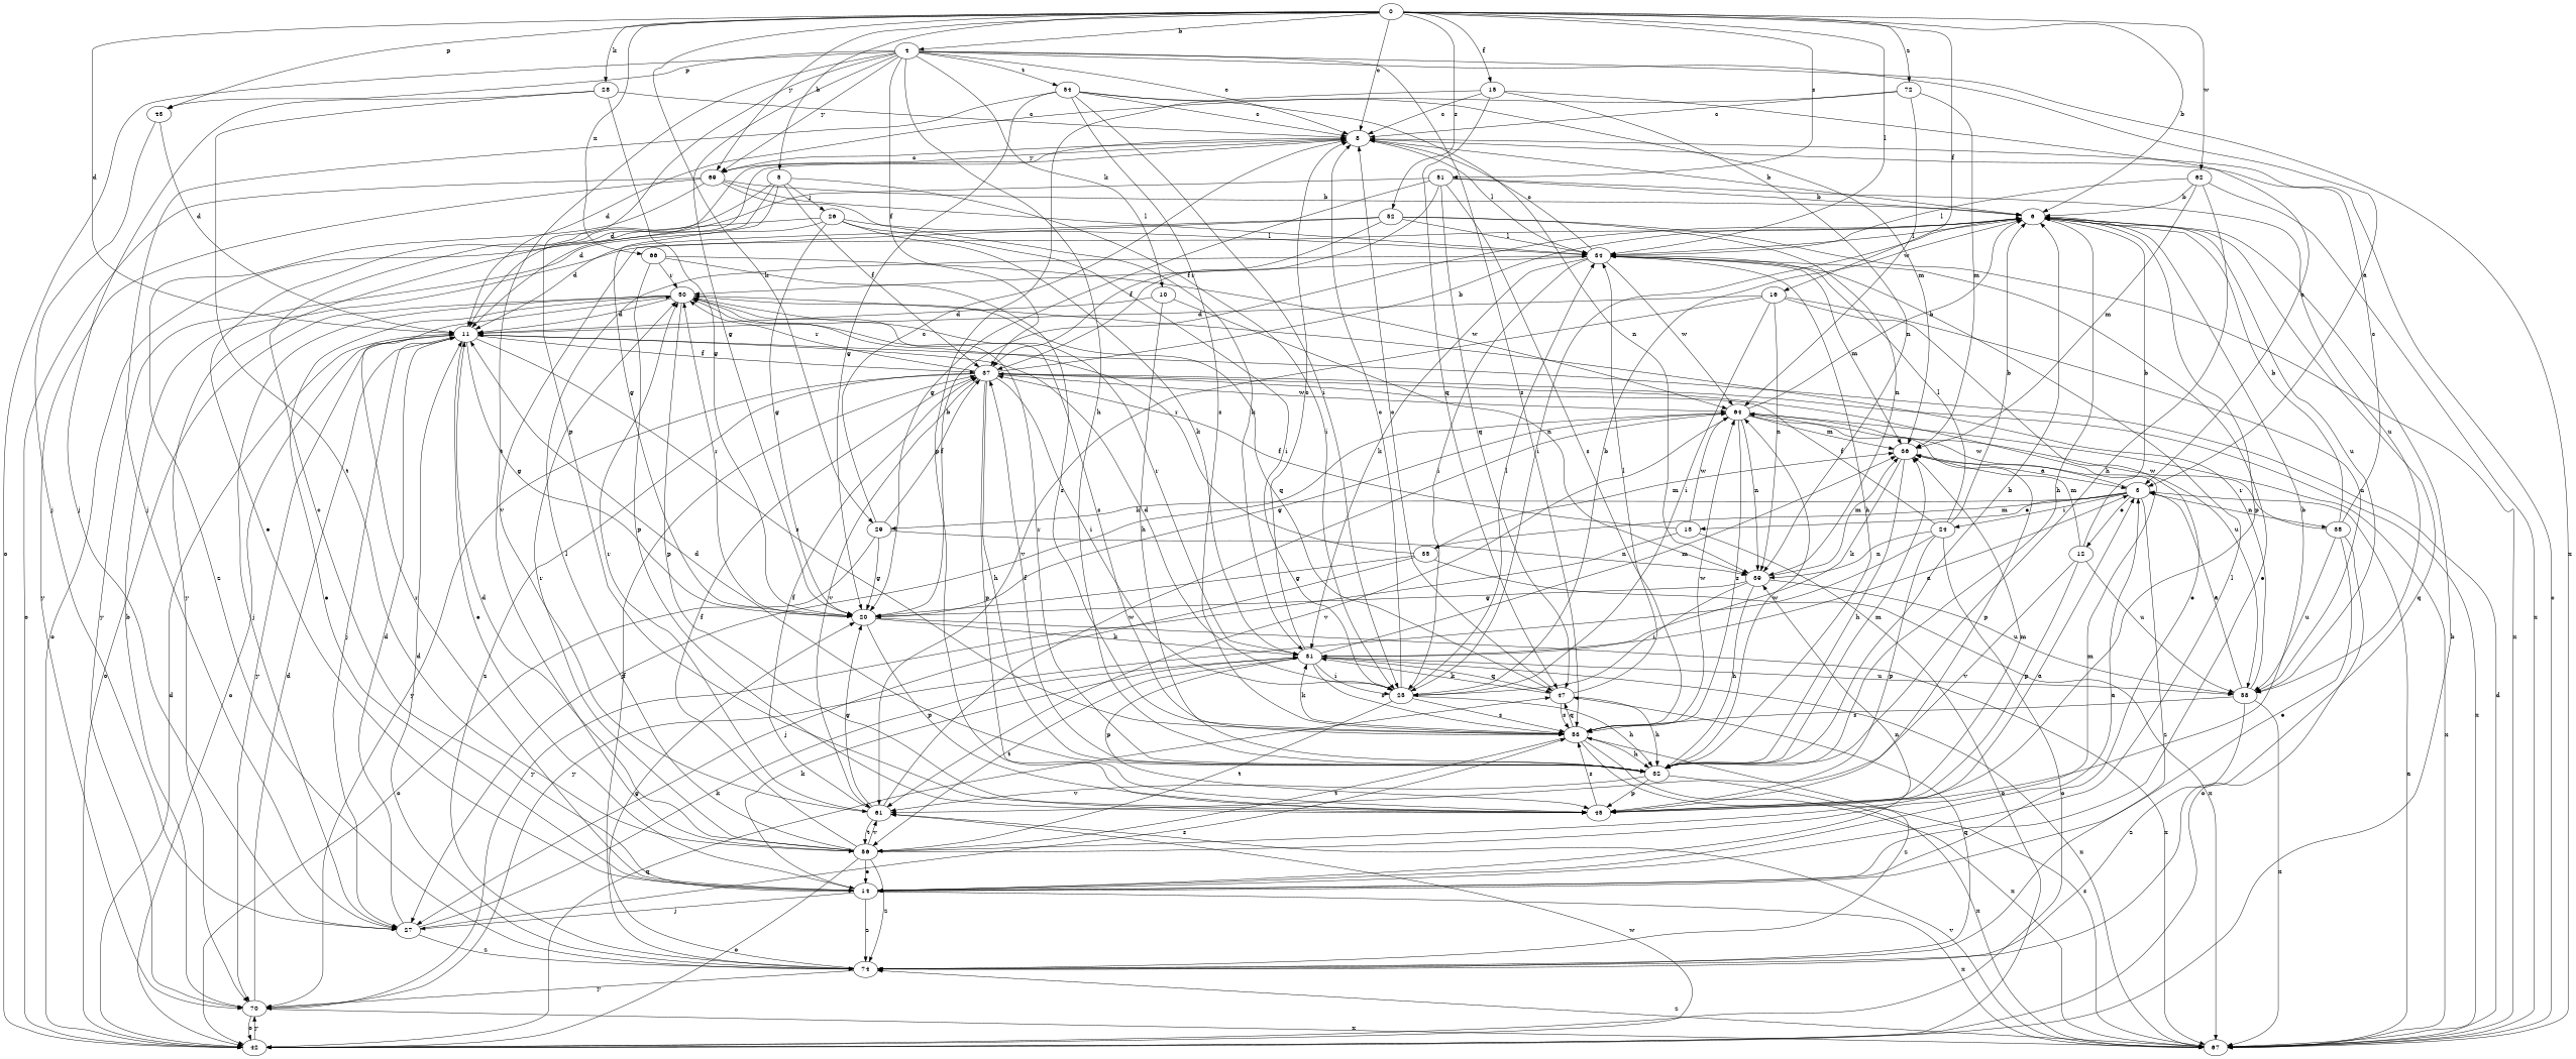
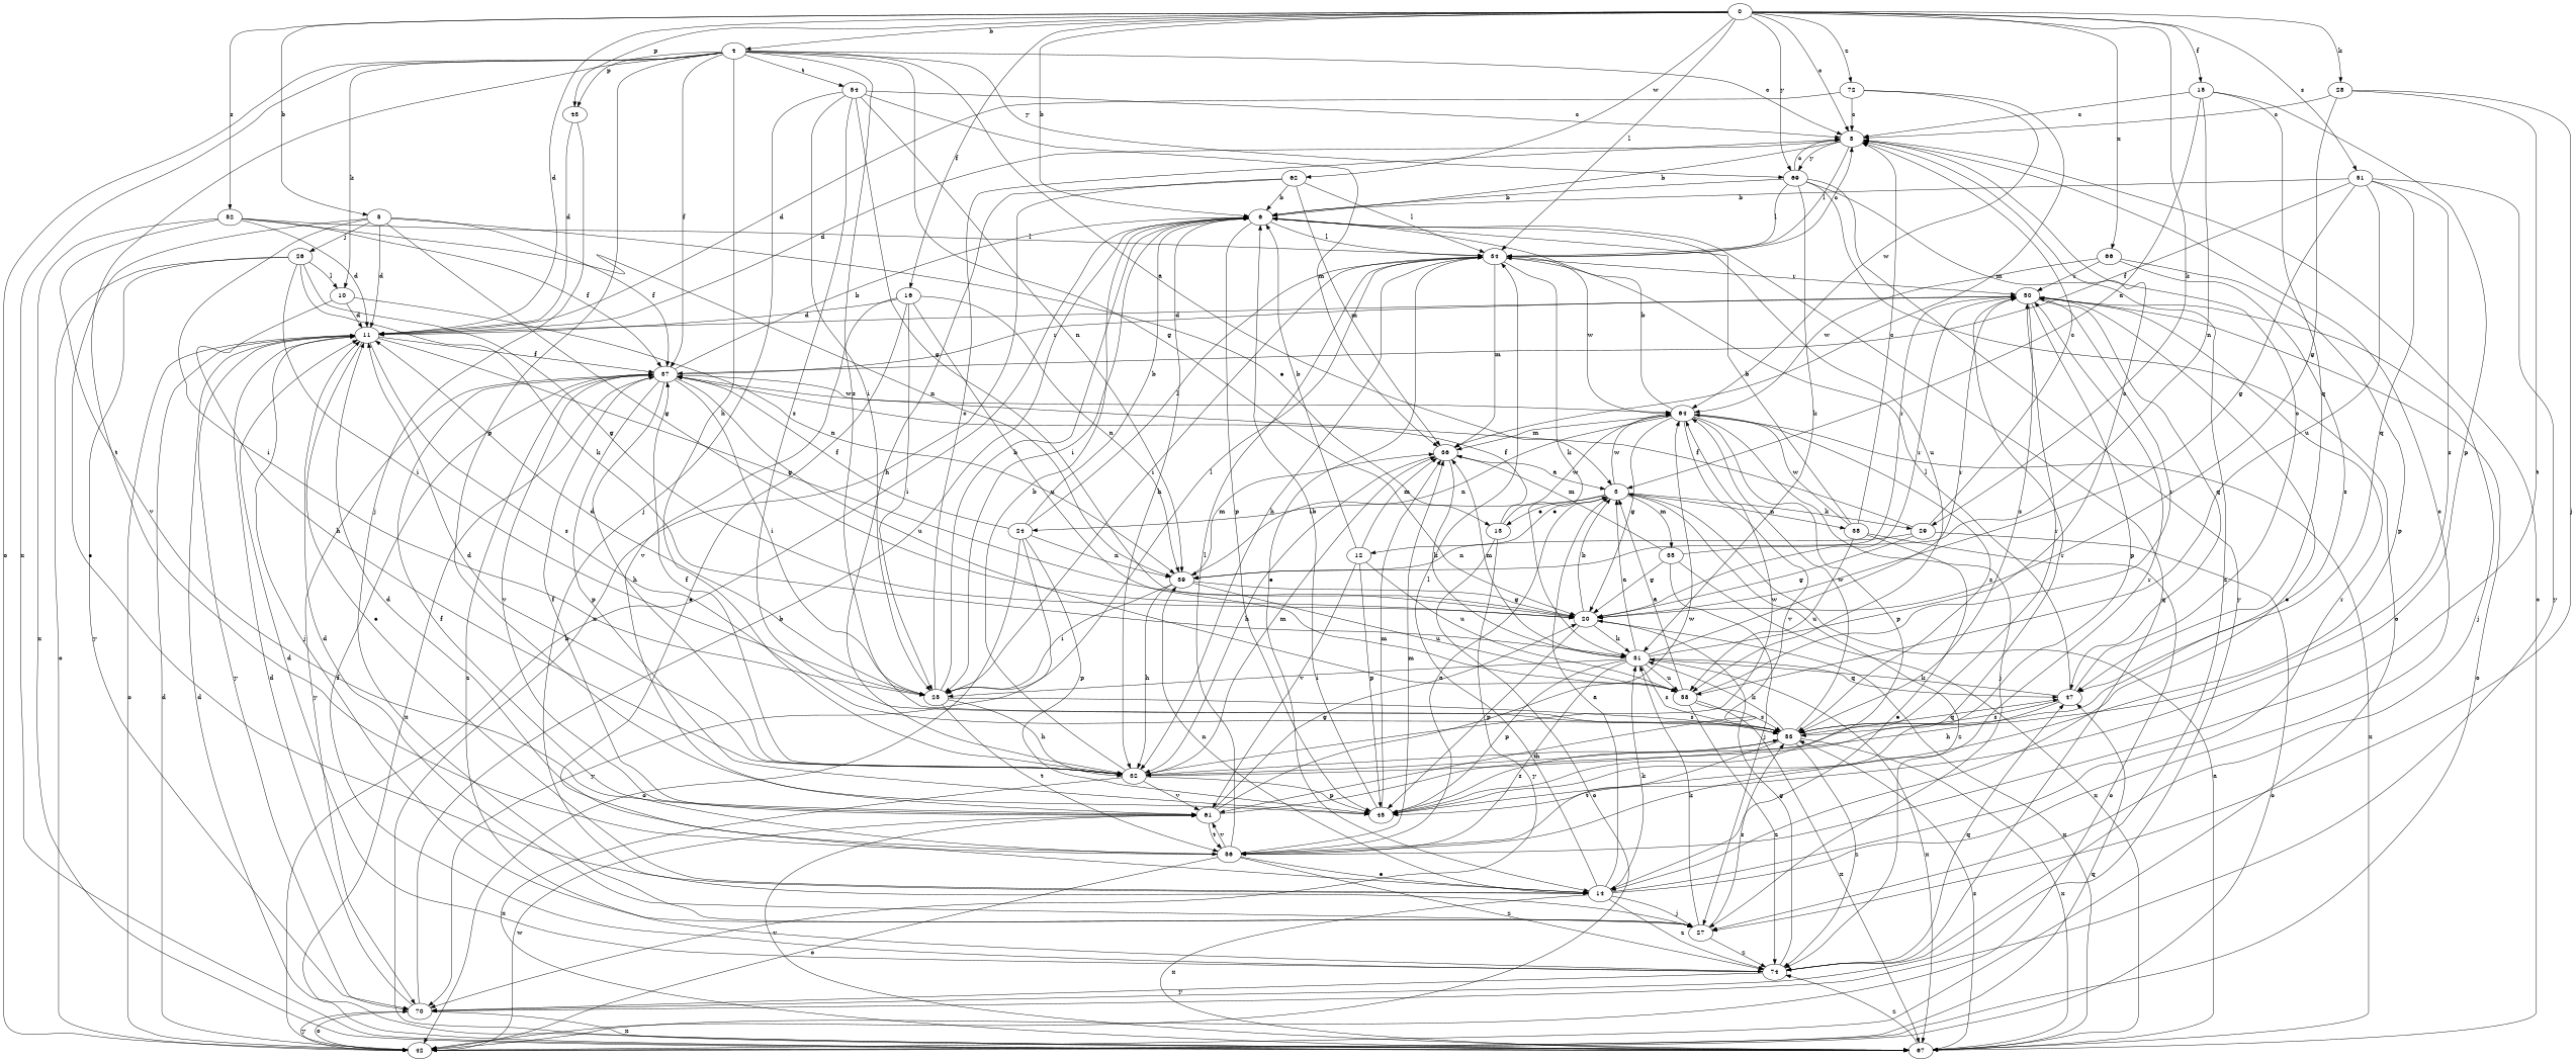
  strict digraph {
    0
    4
    5
    6
    8
    11
    15
    16
    28
    29
    34
    43
    51
    52
    62
    66
    69
    72
    3
    n20 [label=37]
    20
    n22 [label=32]
    n23 [label=10]
    42
    45
    53
    54
    56
    67
    13
    14
    25
    26
    74
    58
    27
    70
    47
    39
    61
    64
    36
    31
    50
    12
    24
    35
    38
    0 -> 4 [label=b]
    0 -> 5 [label=b]
    0 -> 6 [label=b]
    0 -> 8 [label=c]
    0 -> 11 [label=d]
    0 -> 15 [label=f]
    0 -> 16 [label=f]
    0 -> 28 [label=k]
    0 -> 29 [label=k]
    0 -> 34 [label=l]
    0 -> 43 [label=p]
    0 -> 51 [label=s]
    0 -> 52 [label=s]
    0 -> 62 [label=w]
    0 -> 66 [label=x]
    0 -> 69 [label=y]
    0 -> 72 [label=z]
    4 -> 8 [label=c]
    4 -> 43 [label=p]
    4 -> 69 [label=y]
    4 -> 3 [label=a]
    4 -> n20 [label=f]
    4 -> 20 [label=g]
    4 -> n22 [label=h]
    4 -> n23 [label=k]
    4 -> 42 [label=o]
    4 -> 45 [label=p]
    4 -> 53 [label=s]
    4 -> 54 [label=t]
    4 -> 56 [label=t]
    4 -> 67 [label=x]
    5 -> 11 [label=d]
    5 -> n20 [label=f]
    5 -> 20 [label=g]
+   5 -> 13 [label=e]
    5 -> 14 [label=e]
    5 -> 25 [label=i]
    5 -> 26 [label=j]
    6 -> 34 [label=l]
    6 -> n22 [label=h]
    6 -> 45 [label=p]
    6 -> 25 [label=i]
    6 -> 74 [label=q]
    6 -> 58 [label=u]
    8 -> 6 [label=b]
    8 -> 11 [label=d]
    8 -> 34 [label=l]
    8 -> 69 [label=y]
    11 -> n20 [label=f]
    11 -> 20 [label=g]
    11 -> 42 [label=o]
    11 -> 53 [label=s]
    11 -> 14 [label=e]
    11 -> 27 [label=j]
    11 -> 70 [label=y]
    15 -> 8 [label=c]
    15 -> 3 [label=a]
    15 -> 45 [label=p]
    15 -> 47 [label=q]
    15 -> 39 [label=n]
    16 -> 11 [label=d]
    16 -> 14 [label=e]
    16 -> 25 [label=i]
    16 -> 58 [label=u]
    16 -> 39 [label=n]
    16 -> 61 [label=v]
    28 -> 8 [label=c]
    28 -> 20 [label=g]
    28 -> 56 [label=t]
    28 -> 27 [label=j]
    29 -> 8 [label=c]
    29 -> n20 [label=f]
    29 -> 20 [label=g]
    29 -> 42 [label=o]
    29 -> 39 [label=n]
    34 -> 8 [label=c]
    34 -> n22 [label=h]
    34 -> 14 [label=e]
    34 -> 25 [label=i]
    34 -> 64 [label=w]
    34 -> 36 [label=m]
    34 -> 31 [label=k]
    34 -> 50 [label=r]
    43 -> 11 [label=d]
    43 -> 27 [label=j]
    51 -> 6 [label=b]
    51 -> n20 [label=f]
    51 -> 20 [label=g]
    51 -> 53 [label=s]
    51 -> 58 [label=u]
    51 -> 70 [label=y]
    51 -> 47 [label=q]
    52 -> 11 [label=d]
    52 -> 34 [label=l]
    52 -> n20 [label=f]
    52 -> 67 [label=x]
    52 -> 39 [label=n]
    52 -> 61 [label=v]
    62 -> 6 [label=b]
    62 -> 34 [label=l]
    62 -> n22 [label=h]
    62 -> 67 [label=x]
    62 -> 36 [label=m]
    66 -> 45 [label=p]
    66 -> 53 [label=s]
    66 -> 64 [label=w]
    66 -> 50 [label=r]
    69 -> 6 [label=b]
    69 -> 8 [label=c]
    69 -> 34 [label=l]
    69 -> 42 [label=o]
    69 -> 74 [label=z]
    69 -> 70 [label=y]
    69 -> 31 [label=k]
    72 -> 8 [label=c]
    72 -> 11 [label=d]
    72 -> 64 [label=w]
    72 -> 36 [label=m]
    3 -> 29 [label=k]
    3 -> 13 [label=e]
    3 -> 74 [label=z]
    3 -> 64 [label=w]
    3 -> 12 [label=e]
    3 -> 24 [label=i]
    3 -> 35 [label=m]
    3 -> 38 [label=n]
    n20 -> 6 [label=b]
    n20 -> n22 [label=h]
    n20 -> 45 [label=p]
    n20 -> 67 [label=x]
    n20 -> 25 [label=i]
    n20 -> 74 [label=z]
    n20 -> 58 [label=u]
    n20 -> 70 [label=y]
    n20 -> 61 [label=v]
    n20 -> 64 [label=w]
    n20 -> 50 [label=r]
-   20 -> 6 [label=b]
+   20 -> 3 [label=b]
    20 -> 45 [label=p]
    20 -> 67 [label=x]
    20 -> 31 [label=k]
    20 -> 50 [label=r]
    n22 -> 6 [label=b]
    n22 -> 11 [label=d]
    n22 -> n20 [label=f]
    n22 -> 45 [label=p]
    n22 -> 67 [label=x]
    n22 -> 61 [label=v]
    n22 -> 64 [label=w]
    n22 -> 36 [label=m]
    n22 -> 50 [label=r]
    n23 -> 11 [label=d]
    n23 -> n22 [label=h]
    n23 -> 39 [label=n]
    42 -> 6 [label=b]
    42 -> 11 [label=d]
    42 -> 70 [label=y]
    42 -> 47 [label=q]
    42 -> 61 [label=w]
    45 -> 6 [label=b]
    45 -> 53 [label=s]
    45 -> 36 [label=m]
    53 -> n22 [label=h]
    53 -> 56 [label=t]
    53 -> 67 [label=x]
    53 -> 74 [label=z]
    53 -> 47 [label=q]
    53 -> 64 [label=w]
    53 -> 31 [label=k]
    54 -> 8 [label=c]
    54 -> 20 [label=g]
    54 -> 53 [label=s]
    54 -> 25 [label=i]
    54 -> 27 [label=j]
    54 -> 39 [label=n]
    54 -> 36 [label=m]
    56 -> 11 [label=d]
    56 -> 34 [label=l]
    56 -> 3 [label=a]
    56 -> n20 [label=f]
    56 -> 42 [label=o]
    56 -> 14 [label=e]
    56 -> 74 [label=z]
    56 -> 61 [label=v]
    56 -> 36 [label=m]
    56 -> 50 [label=r]
    67 -> 8 [label=c]
    67 -> 11 [label=d]
    67 -> 3 [label=a]
    67 -> 53 [label=s]
    67 -> 74 [label=z]
    67 -> 61 [label=v]
    13 -> n20 [label=f]
    13 -> 42 [label=o]
    13 -> 70 [label=y]
    13 -> 64 [label=w]
    14 -> 8 [label=c]
    14 -> 34 [label=l]
    14 -> 3 [label=a]
    14 -> 67 [label=x]
    14 -> 74 [label=z]
    14 -> 27 [label=j]
    14 -> 39 [label=n]
    14 -> 31 [label=k]
    14 -> 50 [label=r]
    25 -> 6 [label=b]
    25 -> 8 [label=c]
    25 -> 11 [label=d]
    25 -> 34 [label=l]
    25 -> n22 [label=h]
    25 -> 53 [label=s]
    25 -> 56 [label=t]
-   26 -> 34 [label=l]
+   26 -> n23 [label=l]
    26 -> 20 [label=g]
    26 -> 42 [label=o]
    26 -> 25 [label=i]
    26 -> 70 [label=y]
    26 -> 31 [label=k]
    74 -> 11 [label=d]
    74 -> n20 [label=f]
    74 -> 20 [label=g]
    74 -> 70 [label=y]
    74 -> 47 [label=q]
    58 -> 3 [label=a]
    58 -> 53 [label=s]
    58 -> 67 [label=x]
    58 -> 74 [label=z]
    58 -> 50 [label=r]
    27 -> 11 [label=d]
    27 -> 53 [label=s]
    27 -> 74 [label=z]
    27 -> 31 [label=k]
    70 -> 6 [label=b]
    70 -> 11 [label=d]
    70 -> 42 [label=o]
    70 -> 67 [label=x]
    47 -> 8 [label=c]
    47 -> 34 [label=l]
    47 -> n22 [label=h]
    47 -> 53 [label=s]
    47 -> 31 [label=k]
    39 -> 20 [label=g]
    39 -> n22 [label=h]
    39 -> 25 [label=i]
    39 -> 58 [label=u]
    39 -> 36 [label=m]
    61 -> n20 [label=f]
    61 -> 20 [label=g]
    61 -> 56 [label=t]
    61 -> 64 [label=w]
    61 -> 50 [label=r]
    64 -> 6 [label=b]
    64 -> 20 [label=g]
    64 -> 45 [label=p]
    64 -> 53 [label=s]
    64 -> 67 [label=x]
    64 -> 27 [label=j]
    64 -> 39 [label=n]
    64 -> 61 [label=v]
    64 -> 36 [label=m]
    36 -> 3 [label=a]
    36 -> n22 [label=h]
    36 -> 31 [label=k]
    31 -> 8 [label=c]
    31 -> 3 [label=a]
    31 -> 45 [label=p]
    31 -> 53 [label=s]
    31 -> 56 [label=t]
    31 -> 67 [label=x]
    31 -> 25 [label=i]
    31 -> 58 [label=u]
    31 -> 47 [label=q]
    31 -> 36 [label=m]
    31 -> 50 [label=r]
    50 -> 11 [label=d]
    50 -> 42 [label=o]
    50 -> 45 [label=p]
    50 -> 53 [label=s]
    50 -> 14 [label=e]
    50 -> 27 [label=j]
    50 -> 47 [label=q]
    12 -> 6 [label=b]
    12 -> 45 [label=p]
    12 -> 58 [label=u]
    12 -> 61 [label=v]
    12 -> 36 [label=m]
    24 -> 6 [label=b]
    24 -> 34 [label=l]
    24 -> n20 [label=f]
    24 -> 42 [label=o]
    24 -> 45 [label=p]
    24 -> 70 [label=y]
    24 -> 39 [label=n]
    35 -> 20 [label=g]
    35 -> 67 [label=x]
    35 -> 27 [label=j]
    35 -> 36 [label=m]
    35 -> 50 [label=r]
    38 -> 6 [label=b]
    38 -> 8 [label=c]
    38 -> 42 [label=o]
    38 -> 14 [label=e]
    38 -> 58 [label=u]
    38 -> 64 [label=w]
  }
